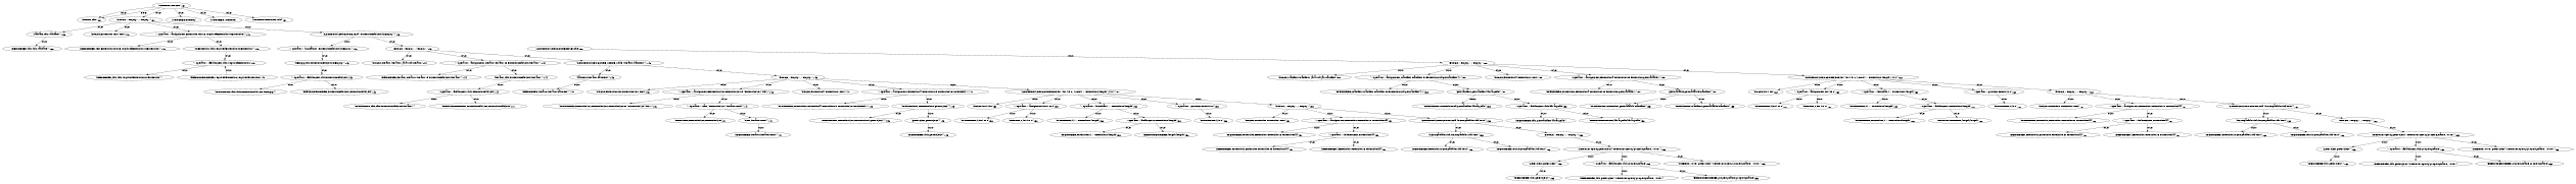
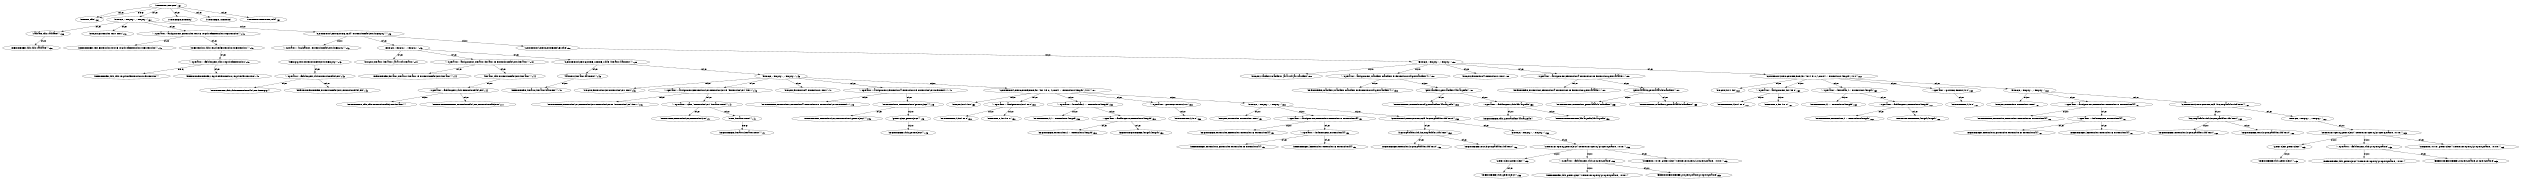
  digraph {
    n1 [label=<(METHOD,execute)<SUB>137</SUB>>]
    n2 [label=<(PARAM,this)<SUB>137</SUB>>]
    n3 [label=<(BLOCK,&lt;empty&gt;,&lt;empty&gt;)<SUB>137</SUB>>]
    n4 [label=<(MODIFIER,PUBLIC)>]
    n5 [label=<(MODIFIER,VIRTUAL)>]
    n6 [label=<(METHOD_RETURN,void)<SUB>137</SUB>>]
    n7 [label=<(validate,this.validate())<SUB>138</SUB>>]
    n8 [label=<(LOCAL,Extension test: ANY)<SUB>140</SUB>>]
    n9 [label=<(&lt;operator&gt;.assignment,Extension test = requiredExtension.toExtension())<SUB>140</SUB>>]
    n10 [label=<(CONTROL_STRUCTURE,IF,if (!extensionFileSets.isEmpty()))<SUB>143</SUB>>]
    n11 [label=<(IDENTIFIER,this,this.validate())<SUB>138</SUB>>]
    n12 [label=<(IDENTIFIER,test,Extension test = requiredExtension.toExtension())<SUB>140</SUB>>]
    n13 [label=<(toExtension,this.requiredExtension.toExtension())<SUB>140</SUB>>]
    n14 [label=<(&lt;operator&gt;.logicalNot,!extensionFileSets.isEmpty())<SUB>142</SUB>>]
    n15 [label=<(BLOCK,&lt;empty&gt;,&lt;empty&gt;)<SUB>143</SUB>>]
    n16 [label=<(CONTROL_STRUCTURE,ELSE,else)<SUB>157</SUB>>]
    n17 [label=<(&lt;operator&gt;.fieldAccess,this.requiredExtension)<SUB>140</SUB>>]
    n18 [label=<(IDENTIFIER,this,this.requiredExtension.toExtension())>]
    n19 [label=<(FIELD_IDENTIFIER,requiredExtension,requiredExtension)<SUB>140</SUB>>]
    n20 [label=<(isEmpty,this.extensionFileSets.isEmpty())<SUB>143</SUB>>]
    n21 [label=<(LOCAL,Iterator iterator: java.util.Iterator)<SUB>144</SUB>>]
    n22 [label=<(&lt;operator&gt;.assignment,Iterator iterator = extensionFileSets.iterator())<SUB>144</SUB>>]
-   n23 [label=<(CONTROL_STRUCTURE,WHILE,while (iterator.hasNext()))<SUB>145</SUB>>]
+   n23 [label=<(CONTROL_STRUCTURE,WHILE,while (iterator.hasNext()))<SUB>125</SUB>>]
    n24 [label=<(BLOCK,&lt;empty&gt;,&lt;empty&gt;)<SUB>157</SUB>>]
    n25 [label=<(&lt;operator&gt;.fieldAccess,this.extensionFileSets)<SUB>143</SUB>>]
    n26 [label=<(IDENTIFIER,this,this.extensionFileSets.isEmpty())>]
    n27 [label=<(FIELD_IDENTIFIER,extensionFileSets,extensionFileSets)<SUB>143</SUB>>]
    n28 [label=<(IDENTIFIER,iterator,Iterator iterator = extensionFileSets.iterator())<SUB>144</SUB>>]
    n29 [label=<(iterator,this.extensionFileSets.iterator())<SUB>144</SUB>>]
    n30 [label=<(hasNext,iterator.hasNext())<SUB>145</SUB>>]
    n31 [label=<(BLOCK,&lt;empty&gt;,&lt;empty&gt;)<SUB>145</SUB>>]
    n32 [label=<(&lt;operator&gt;.fieldAccess,this.extensionFileSets)<SUB>144</SUB>>]
    n33 [label=<(IDENTIFIER,this,this.extensionFileSets.iterator())>]
    n34 [label=<(FIELD_IDENTIFIER,extensionFileSets,extensionFileSets)<SUB>144</SUB>>]
    n35 [label=<(IDENTIFIER,iterator,iterator.hasNext())<SUB>145</SUB>>]
    n36 [label=<(LOCAL,ExtensionSet extensionSet: ANY)<SUB>146</SUB>>]
    n37 [label=<(&lt;operator&gt;.assignment,ExtensionSet extensionSet = (ExtensionSet) iter...)<SUB>146</SUB>>]
    n38 [label=<(LOCAL,Extension[] extensions: ANY)<SUB>148</SUB>>]
    n39 [label=<(&lt;operator&gt;.assignment,Extension[] extensions = extensionSet.toExtensi...)<SUB>148</SUB>>]
    n40 [label=<(CONTROL_STRUCTURE,FOR,for (int i = 0; Some(i &lt; extensions.length); i++))<SUB>150</SUB>>]
    n41 [label=<(IDENTIFIER,extensionSet,ExtensionSet extensionSet = (ExtensionSet) iter...)<SUB>146</SUB>>]
    n42 [label=<(&lt;operator&gt;.cast,(ExtensionSet) iterator.next())<SUB>147</SUB>>]
    n43 [label=<(IDENTIFIER,extensions,Extension[] extensions = extensionSet.toExtensi...)<SUB>148</SUB>>]
    n44 [label=<(toExtensions,toExtensions(getProject()))<SUB>149</SUB>>]
    n45 [label=<(LOCAL,int i: int)<SUB>150</SUB>>]
    n46 [label=<(&lt;operator&gt;.assignment,int i = 0)<SUB>150</SUB>>]
    n47 [label=<(&lt;operator&gt;.lessThan,i &lt; extensions.length)<SUB>150</SUB>>]
    n48 [label=<(&lt;operator&gt;.postIncrement,i++)<SUB>150</SUB>>]
    n49 [label=<(BLOCK,&lt;empty&gt;,&lt;empty&gt;)<SUB>150</SUB>>]
    n50 [label=<(TYPE_REF,ExtensionSet,ExtensionSet)<SUB>147</SUB>>]
    n51 [label=<(next,iterator.next())<SUB>147</SUB>>]
    n52 [label=<(IDENTIFIER,iterator,iterator.next())<SUB>147</SUB>>]
    n53 [label=<(IDENTIFIER,extensionSet,toExtensions(getProject()))<SUB>449</SUB>>]
    n54 [label=<(getProject,getProject())<SUB>149</SUB>>]
    n55 [label=<(IDENTIFIER,this,getProject())<SUB>149</SUB>>]
    n56 [label=<(IDENTIFIER,i,int i = 0)<SUB>150</SUB>>]
    n57 [label=<(LITERAL,0,int i = 0)<SUB>150</SUB>>]
    n58 [label=<(IDENTIFIER,i,i &lt; extensions.length)<SUB>150</SUB>>]
    n59 [label=<(&lt;operator&gt;.fieldAccess,extensions.length)<SUB>150</SUB>>]
    n60 [label=<(IDENTIFIER,i,i++)<SUB>150</SUB>>]
    n61 [label=<(LOCAL,Extension extension: ANY)<SUB>151</SUB>>]
    n62 [label=<(&lt;operator&gt;.assignment,Extension extension = extensions[i])<SUB>151</SUB>>]
    n63 [label=<(CONTROL_STRUCTURE,IF,if (isCompatibleWith(test)))<SUB>152</SUB>>]
    n64 [label=<(IDENTIFIER,extensions,i &lt; extensions.length)<SUB>150</SUB>>]
    n65 [label=<(FIELD_IDENTIFIER,length,length)<SUB>150</SUB>>]
    n66 [label=<(IDENTIFIER,extension,Extension extension = extensions[i])<SUB>151</SUB>>]
    n67 [label=<(&lt;operator&gt;.indexAccess,extensions[i])<SUB>151</SUB>>]
    n68 [label=<(isCompatibleWith,isCompatibleWith(test))<SUB>152</SUB>>]
    n69 [label=<(BLOCK,&lt;empty&gt;,&lt;empty&gt;)<SUB>152</SUB>>]
    n70 [label=<(IDENTIFIER,extensions,Extension extension = extensions[i])<SUB>151</SUB>>]
    n71 [label=<(IDENTIFIER,i,Extension extension = extensions[i])<SUB>151</SUB>>]
    n72 [label=<(IDENTIFIER,extension,isCompatibleWith(test))<SUB>152</SUB>>]
    n73 [label=<(IDENTIFIER,test,isCompatibleWith(test))<SUB>152</SUB>>]
    n74 [label=<(setNewProperty,getProject().setNewProperty(propertyName, &quot;true&quot;))<SUB>153</SUB>>]
    n75 [label=<(getProject,getProject())<SUB>153</SUB>>]
    n76 [label=<(&lt;operator&gt;.fieldAccess,this.propertyName)<SUB>153</SUB>>]
    n77 [label=<(LITERAL,&quot;true&quot;,getProject().setNewProperty(propertyName, &quot;true&quot;))<SUB>153</SUB>>]
    n78 [label=<(IDENTIFIER,this,getProject())<SUB>153</SUB>>]
    n79 [label=<(IDENTIFIER,this,getProject().setNewProperty(propertyName, &quot;true&quot;))>]
    n80 [label=<(FIELD_IDENTIFIER,propertyName,propertyName)<SUB>153</SUB>>]
    n81 [label=<(LOCAL,Manifest manifest: java.util.jar.Manifest)<SUB>158</SUB>>]
    n82 [label=<(&lt;operator&gt;.assignment,Manifest manifest = ExtensionUtil.getManifest(l...)<SUB>158</SUB>>]
    n83 [label=<(LOCAL,Extension[] extensions: ANY)<SUB>159</SUB>>]
    n84 [label=<(&lt;operator&gt;.assignment,Extension[] extensions = Extension.getAvailable...)<SUB>159</SUB>>]
    n85 [label=<(CONTROL_STRUCTURE,FOR,for (int i = 0; Some(i &lt; extensions.length); i++))<SUB>160</SUB>>]
    n86 [label=<(IDENTIFIER,manifest,Manifest manifest = ExtensionUtil.getManifest(l...)<SUB>158</SUB>>]
    n87 [label=<(getManifest,getManifest(libraryFile))<SUB>158</SUB>>]
    n88 [label=<(IDENTIFIER,extensions,Extension[] extensions = Extension.getAvailable...)<SUB>159</SUB>>]
    n89 [label=<(getAvailable,getAvailable(manifest))<SUB>159</SUB>>]
    n90 [label=<(LOCAL,int i: int)<SUB>160</SUB>>]
    n91 [label=<(&lt;operator&gt;.assignment,int i = 0)<SUB>160</SUB>>]
    n92 [label=<(&lt;operator&gt;.lessThan,i &lt; extensions.length)<SUB>160</SUB>>]
    n93 [label=<(&lt;operator&gt;.postIncrement,i++)<SUB>160</SUB>>]
    n94 [label=<(BLOCK,&lt;empty&gt;,&lt;empty&gt;)<SUB>160</SUB>>]
    n95 [label=<(IDENTIFIER,ExtensionUtil,getManifest(libraryFile))<SUB>158</SUB>>]
    n96 [label=<(&lt;operator&gt;.fieldAccess,this.libraryFile)<SUB>158</SUB>>]
    n97 [label=<(IDENTIFIER,this,getManifest(libraryFile))>]
    n98 [label=<(FIELD_IDENTIFIER,libraryFile,libraryFile)<SUB>158</SUB>>]
    n99 [label=<(IDENTIFIER,Extension,getAvailable(manifest))<SUB>159</SUB>>]
    n100 [label=<(IDENTIFIER,manifest,getAvailable(manifest))<SUB>159</SUB>>]
    n101 [label=<(IDENTIFIER,i,int i = 0)<SUB>160</SUB>>]
    n102 [label=<(LITERAL,0,int i = 0)<SUB>160</SUB>>]
    n103 [label=<(IDENTIFIER,i,i &lt; extensions.length)<SUB>160</SUB>>]
    n104 [label=<(&lt;operator&gt;.fieldAccess,extensions.length)<SUB>160</SUB>>]
    n105 [label=<(IDENTIFIER,i,i++)<SUB>160</SUB>>]
    n106 [label=<(LOCAL,Extension extension: ANY)<SUB>161</SUB>>]
    n107 [label=<(&lt;operator&gt;.assignment,Extension extension = extensions[i])<SUB>161</SUB>>]
    n108 [label=<(CONTROL_STRUCTURE,IF,if (isCompatibleWith(test)))<SUB>162</SUB>>]
    n109 [label=<(IDENTIFIER,extensions,i &lt; extensions.length)<SUB>160</SUB>>]
    n110 [label=<(FIELD_IDENTIFIER,length,length)<SUB>160</SUB>>]
    n111 [label=<(IDENTIFIER,extension,Extension extension = extensions[i])<SUB>161</SUB>>]
    n112 [label=<(&lt;operator&gt;.indexAccess,extensions[i])<SUB>161</SUB>>]
    n113 [label=<(isCompatibleWith,isCompatibleWith(test))<SUB>162</SUB>>]
    n114 [label=<(BLOCK,&lt;empty&gt;,&lt;empty&gt;)<SUB>162</SUB>>]
    n115 [label=<(IDENTIFIER,extensions,Extension extension = extensions[i])<SUB>161</SUB>>]
    n116 [label=<(IDENTIFIER,i,Extension extension = extensions[i])<SUB>161</SUB>>]
    n117 [label=<(IDENTIFIER,extension,isCompatibleWith(test))<SUB>162</SUB>>]
    n118 [label=<(IDENTIFIER,test,isCompatibleWith(test))<SUB>162</SUB>>]
    n119 [label=<(setNewProperty,getProject().setNewProperty(propertyName, &quot;true&quot;))<SUB>163</SUB>>]
    n120 [label=<(getProject,getProject())<SUB>163</SUB>>]
    n121 [label=<(&lt;operator&gt;.fieldAccess,this.propertyName)<SUB>163</SUB>>]
    n122 [label=<(LITERAL,&quot;true&quot;,getProject().setNewProperty(propertyName, &quot;true&quot;))<SUB>163</SUB>>]
    n123 [label=<(IDENTIFIER,this,getProject())<SUB>163</SUB>>]
    n124 [label=<(IDENTIFIER,this,getProject().setNewProperty(propertyName, &quot;true&quot;))>]
    n125 [label=<(FIELD_IDENTIFIER,propertyName,propertyName)<SUB>163</SUB>>]
    n1 -> n2 [label="AST: "]
    n1 -> n2 [label="DDG: "]
    n1 -> n3 [label="AST: "]
    n1 -> n4 [label="AST: "]
    n1 -> n5 [label="AST: "]
    n1 -> n6 [label="AST: "]
    n3 -> n7 [label="AST: "]
    n3 -> n8 [label="AST: "]
    n3 -> n9 [label="AST: "]
    n3 -> n10 [label="AST: "]
    n7 -> n11 [label="AST: "]
    n9 -> n12 [label="AST: "]
    n9 -> n13 [label="AST: "]
    n10 -> n14 [label="AST: "]
    n10 -> n15 [label="AST: "]
+   n10 -> n16 [label="AST: "]
    n13 -> n17 [label="AST: "]
-   n14 -> n20 [label="AST: "]
    n15 -> n21 [label="AST: "]
    n15 -> n22 [label="AST: "]
    n15 -> n23 [label="AST: "]
    n16 -> n24 [label="AST: "]
-   n17 -> n18 [label="AST: "]
-   n19 -> n17 [label="AST: "]
+   n17 -> n18 [label="DDG: "]
+   n17 -> n19 [label="AST: "]
    n20 -> n25 [label="AST: "]
    n22 -> n28 [label="AST: "]
    n22 -> n29 [label="AST: "]
    n23 -> n30 [label="AST: "]
    n23 -> n31 [label="AST: "]
    n24 -> n81 [label="AST: "]
    n24 -> n82 [label="AST: "]
    n24 -> n83 [label="AST: "]
    n24 -> n84 [label="AST: "]
    n24 -> n85 [label="AST: "]
    n25 -> n26 [label="AST: "]
    n25 -> n27 [label="AST: "]
    n29 -> n32 [label="AST: "]
    n30 -> n35 [label="AST: "]
    n31 -> n36 [label="AST: "]
    n31 -> n37 [label="AST: "]
    n31 -> n38 [label="AST: "]
    n31 -> n39 [label="AST: "]
    n31 -> n40 [label="AST: "]
    n32 -> n33 [label="AST: "]
    n32 -> n34 [label="AST: "]
    n37 -> n41 [label="AST: "]
    n37 -> n42 [label="AST: "]
    n39 -> n43 [label="AST: "]
    n39 -> n44 [label="AST: "]
    n40 -> n45 [label="AST: "]
    n40 -> n46 [label="AST: "]
    n40 -> n47 [label="AST: "]
    n40 -> n48 [label="AST: "]
    n40 -> n49 [label="AST: "]
    n42 -> n50 [label="AST: "]
    n42 -> n51 [label="AST: "]
    n44 -> n53 [label="AST: "]
    n44 -> n54 [label="AST: "]
    n46 -> n56 [label="AST: "]
    n46 -> n57 [label="AST: "]
    n47 -> n58 [label="AST: "]
    n47 -> n59 [label="AST: "]
    n48 -> n60 [label="AST: "]
    n49 -> n61 [label="AST: "]
    n49 -> n62 [label="AST: "]
    n49 -> n63 [label="AST: "]
-   n51 -> n52 [label="AST: "]
+   n51 -> n52 [label="DDG: "]
    n54 -> n55 [label="AST: "]
    n59 -> n64 [label="AST: "]
    n59 -> n65 [label="AST: "]
    n62 -> n66 [label="AST: "]
    n62 -> n67 [label="AST: "]
    n63 -> n68 [label="AST: "]
    n63 -> n69 [label="AST: "]
    n67 -> n70 [label="AST: "]
    n67 -> n71 [label="AST: "]
    n68 -> n72 [label="AST: "]
    n68 -> n73 [label="AST: "]
    n69 -> n74 [label="AST: "]
    n74 -> n75 [label="AST: "]
    n74 -> n76 [label="AST: "]
    n74 -> n77 [label="AST: "]
    n75 -> n78 [label="AST: "]
    n76 -> n79 [label="AST: "]
    n76 -> n80 [label="AST: "]
    n82 -> n86 [label="AST: "]
    n82 -> n87 [label="AST: "]
    n84 -> n88 [label="AST: "]
    n84 -> n89 [label="AST: "]
    n85 -> n90 [label="AST: "]
    n85 -> n91 [label="AST: "]
    n85 -> n92 [label="AST: "]
    n85 -> n93 [label="AST: "]
    n85 -> n94 [label="AST: "]
-   n87 -> n95 [label="DDG: "]
+   n87 -> n95 [label="AST: "]
    n87 -> n96 [label="AST: "]
    n89 -> n99 [label="AST: "]
    n89 -> n100 [label="AST: "]
    n91 -> n101 [label="AST: "]
    n91 -> n102 [label="AST: "]
    n92 -> n103 [label="AST: "]
    n92 -> n104 [label="AST: "]
    n93 -> n105 [label="AST: "]
    n94 -> n106 [label="AST: "]
    n94 -> n107 [label="AST: "]
    n94 -> n108 [label="AST: "]
    n96 -> n97 [label="AST: "]
    n96 -> n98 [label="AST: "]
    n104 -> n109 [label="AST: "]
    n104 -> n110 [label="AST: "]
    n107 -> n111 [label="AST: "]
    n107 -> n112 [label="AST: "]
    n108 -> n113 [label="AST: "]
    n108 -> n114 [label="AST: "]
    n112 -> n115 [label="AST: "]
    n112 -> n116 [label="AST: "]
    n113 -> n117 [label="AST: "]
    n113 -> n118 [label="AST: "]
    n114 -> n119 [label="AST: "]
    n119 -> n120 [label="AST: "]
    n119 -> n121 [label="AST: "]
    n119 -> n122 [label="AST: "]
    n120 -> n123 [label="AST: "]
    n121 -> n124 [label="AST: "]
    n121 -> n125 [label="AST: "]
  }
